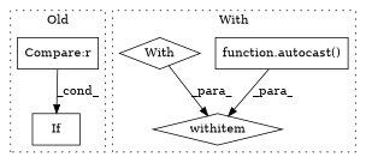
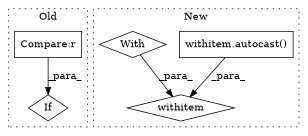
  digraph {
    node [s=8610 shape=diamond]
-   n1 [a=96 l=3 label=If s=7330 shape=box]
+   n1 [a=96 l=3 label=If s=7330]
    n2 [a=40 l=28 label="Compare:r" s=7333 shape=box]
-   n3 [a=75 l=10 label="function.autocast()" shape=box]
+   n3 [a=75 l=10 label="withitem.autocast()" shape=box]
    n4 [a=39 l="5,24" label=With s="8605,8618"]
    n5 [a=49 l=8 label=withitem]
    subgraph cluster_1 {
      label=Old
      style=dotted
      n1
      n2
    }
    subgraph cluster_2 {
-     label=With
+     label=New
      style=dotted
      n3
      n4
      n5
    }
-   n2 -> n1 [label=_cond_]
+   n2 -> n1 [label=_para_]
    n3 -> n5 [label=_para_]
    n4 -> n5 [label=_para_]
  }
